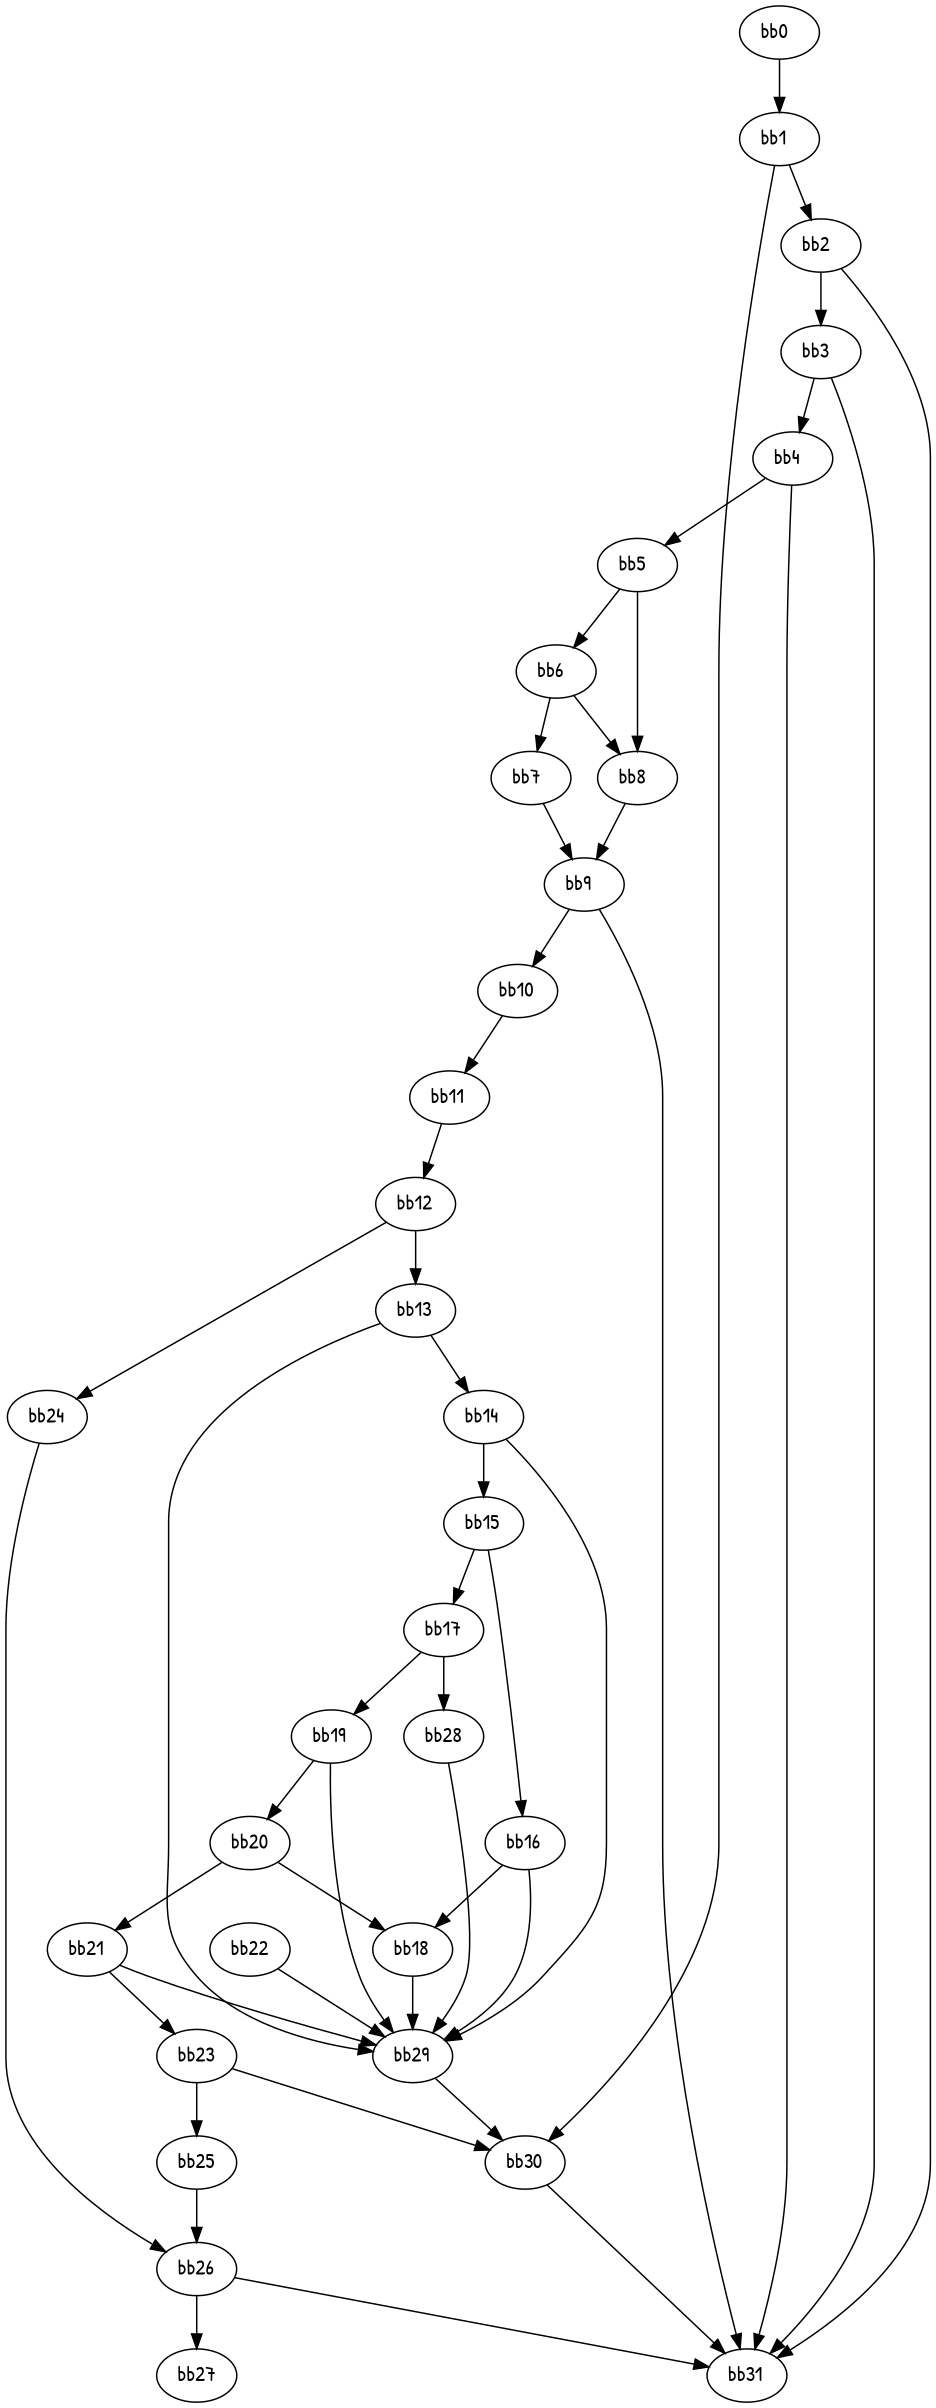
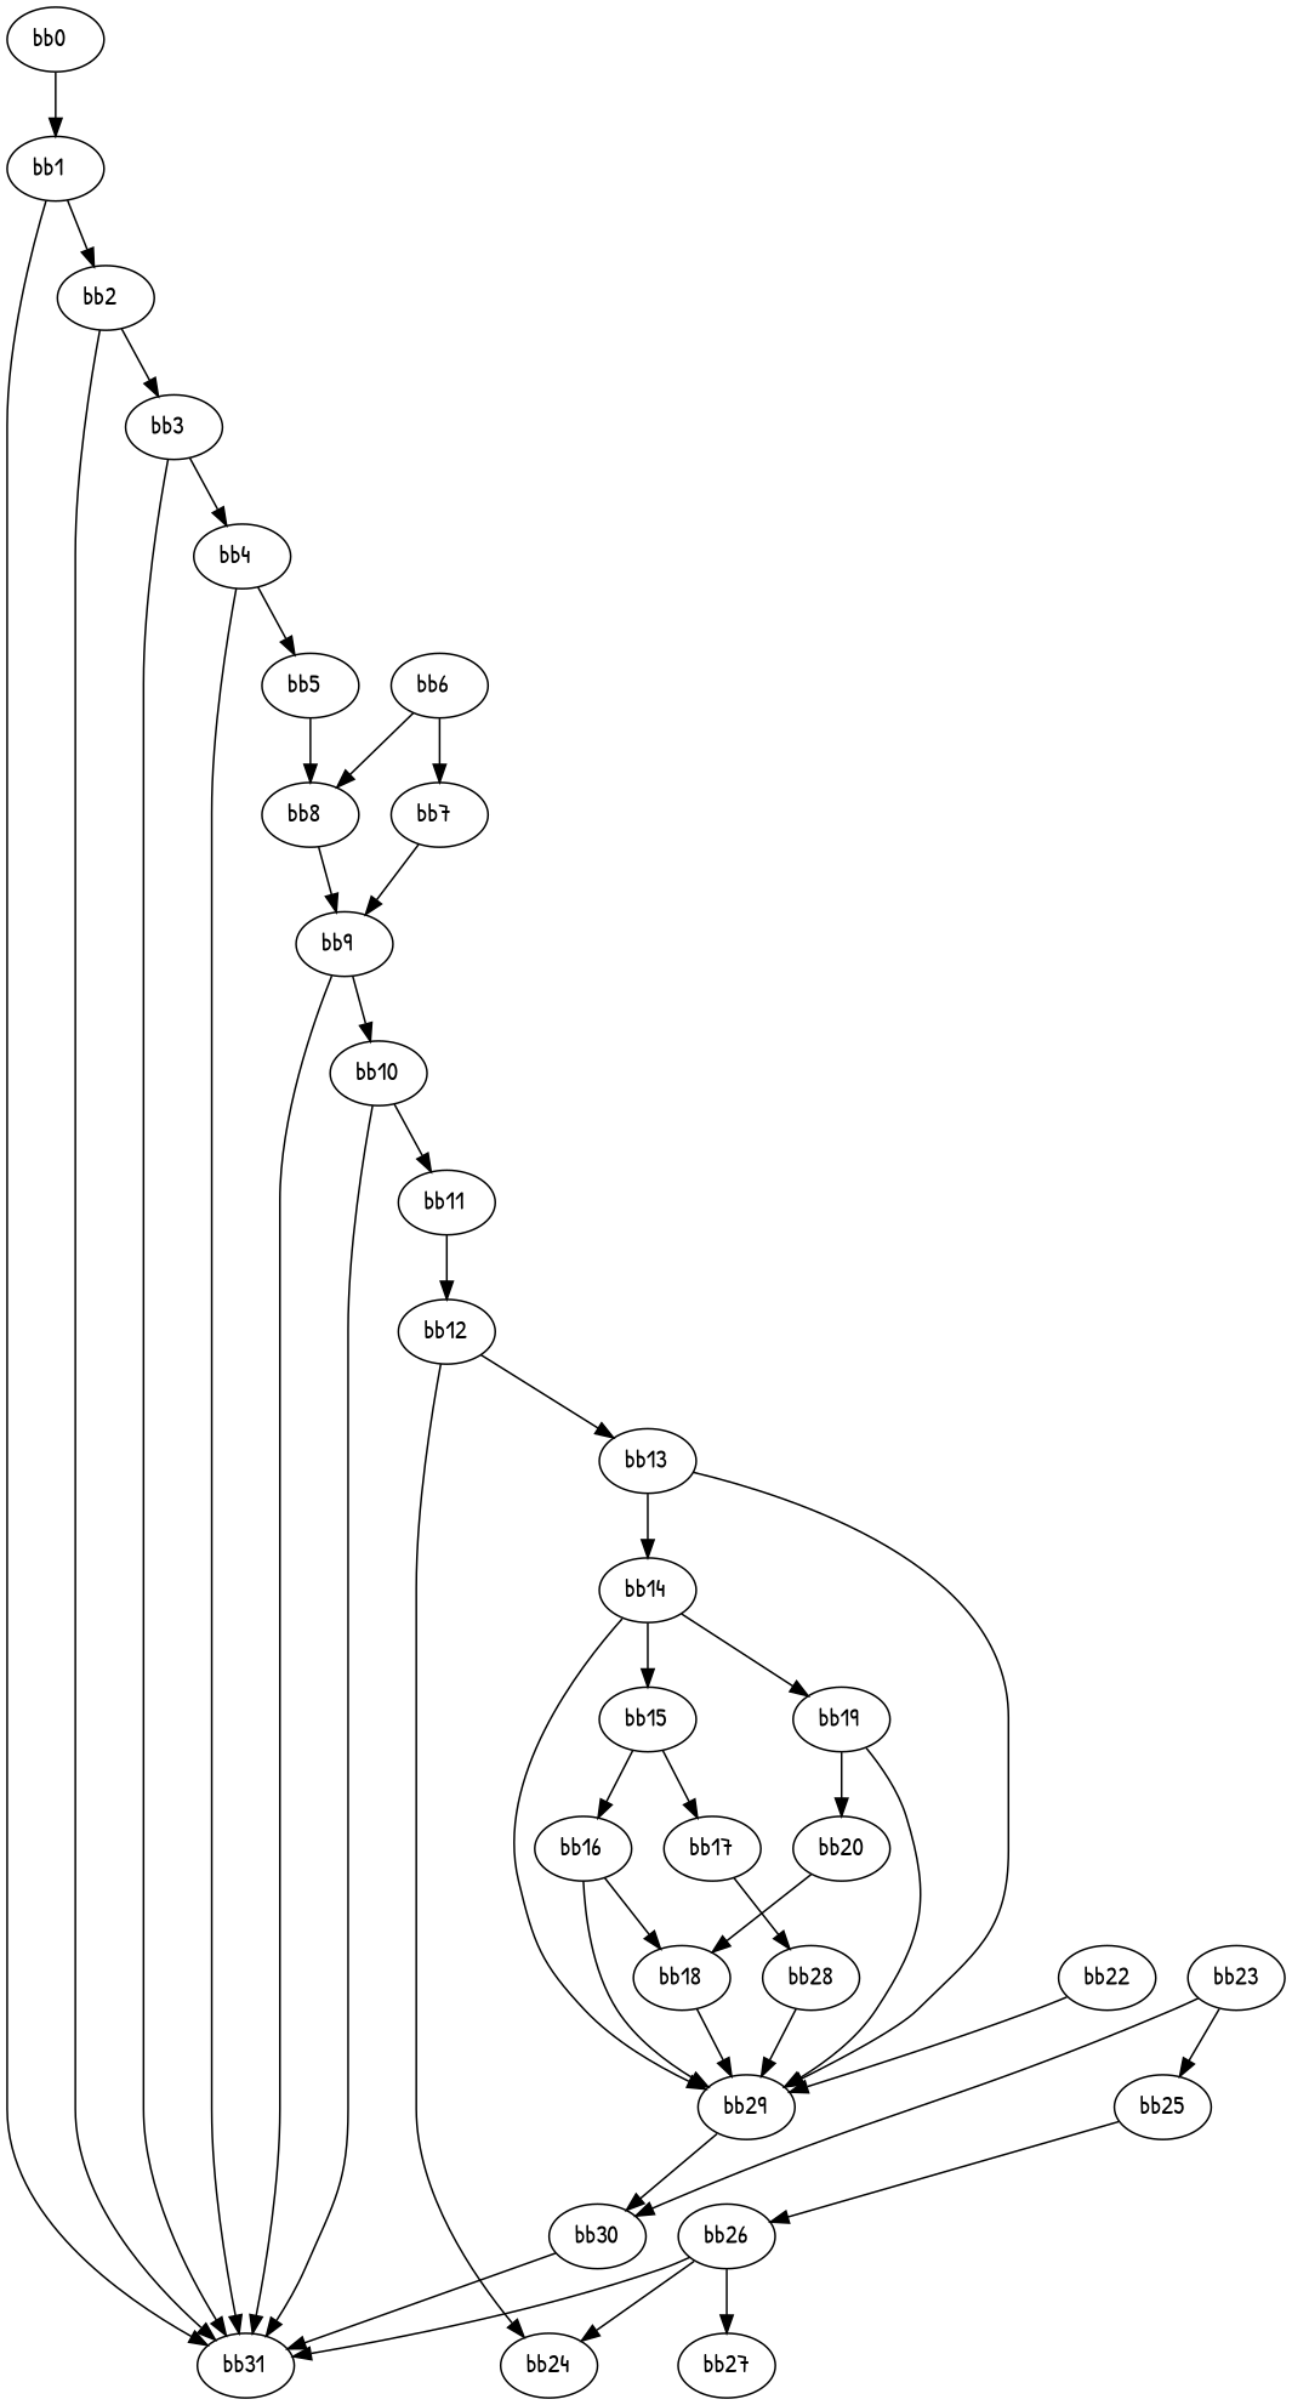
  digraph {
    fontname="Patrick Hand"
    node [fontname="Patrick Hand"]
    edge [fontname="Patrick Hand"]
    n1 [label="bb0\l"]
    n2 [label="bb1\l"]
    n3 [label="bb31\l"]
    n4 [label="bb2\l"]
    n5 [label="bb3\l"]
    n6 [label="bb4\l"]
    n7 [label="bb5\l"]
    n8 [label="bb6\l"]
    n9 [label="bb8\l"]
    n10 [label="bb7\l"]
    n11 [label="bb9\l"]
    n12 [label="bb10\l"]
    n13 [label="bb11\l"]
    n14 [label="bb12\l"]
    n15 [label="bb24\l"]
    n16 [label="bb13\l"]
    n17 [label="bb26\l"]
    n18 [label="bb14\l"]
    n19 [label="bb29\l"]
    n20 [label="bb15\l"]
    n21 [label="bb30\l"]
    n22 [label="bb16\l"]
    n23 [label="bb17\l"]
    n24 [label="bb18\l"]
    n25 [label="bb19\l"]
    n26 [label="bb28\l"]
    n27 [label="bb20\l"]
-   n28 [label="bb21\l"]
    n29 [label="bb23\l"]
    n30 [label="bb22\l"]
    n31 [label="bb25\l"]
    n32 [label="bb27\l"]
    n1 -> n2
-   n2 -> n21
+   n2 -> n3
    n2 -> n4
    n4 -> n3
    n4 -> n5
    n5 -> n3
    n5 -> n6
    n6 -> n3
    n6 -> n7
-   n7 -> n8
    n7 -> n9
    n8 -> n9
    n8 -> n10
    n9 -> n11
    n10 -> n11
    n11 -> n3
    n11 -> n12
+   n12 -> n3
    n12 -> n13
    n13 -> n14
    n14 -> n15
    n14 -> n16
-   n15 -> n17
+   n17 -> n15
    n16 -> n18
    n16 -> n19
    n17 -> n3
    n17 -> n32
    n18 -> n19
    n18 -> n20
    n19 -> n21
    n20 -> n22
    n20 -> n23
    n21 -> n3
    n22 -> n19
    n22 -> n24
-   n23 -> n25
+   n18 -> n25
    n23 -> n26
    n24 -> n19
    n25 -> n19
    n25 -> n27
    n26 -> n19
    n27 -> n24
-   n27 -> n28
-   n28 -> n19
-   n28 -> n29
    n29 -> n21
    n29 -> n31
    n30 -> n19
    n31 -> n17
  }
